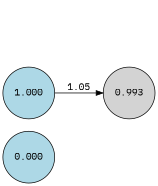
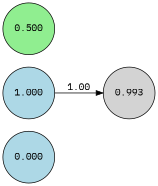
  digraph {
    rankdir=LR
    fontname="IBM Plex Mono"
    node [fillcolor=lightblue shape=circle style=filled fontname="IBM Plex Mono"]
    n1 [label=0.000]
    n2 [label=1.000]
    n3 [fillcolor=lightgray label=0.993]
-   n2 -> n3 [label=1.05 fontname="IBM Plex Mono"]
+   n4 [fillcolor=lightgreen label=0.500]
+   n2 -> n3 [label=1.00 fontname="IBM Plex Mono"]
  }
